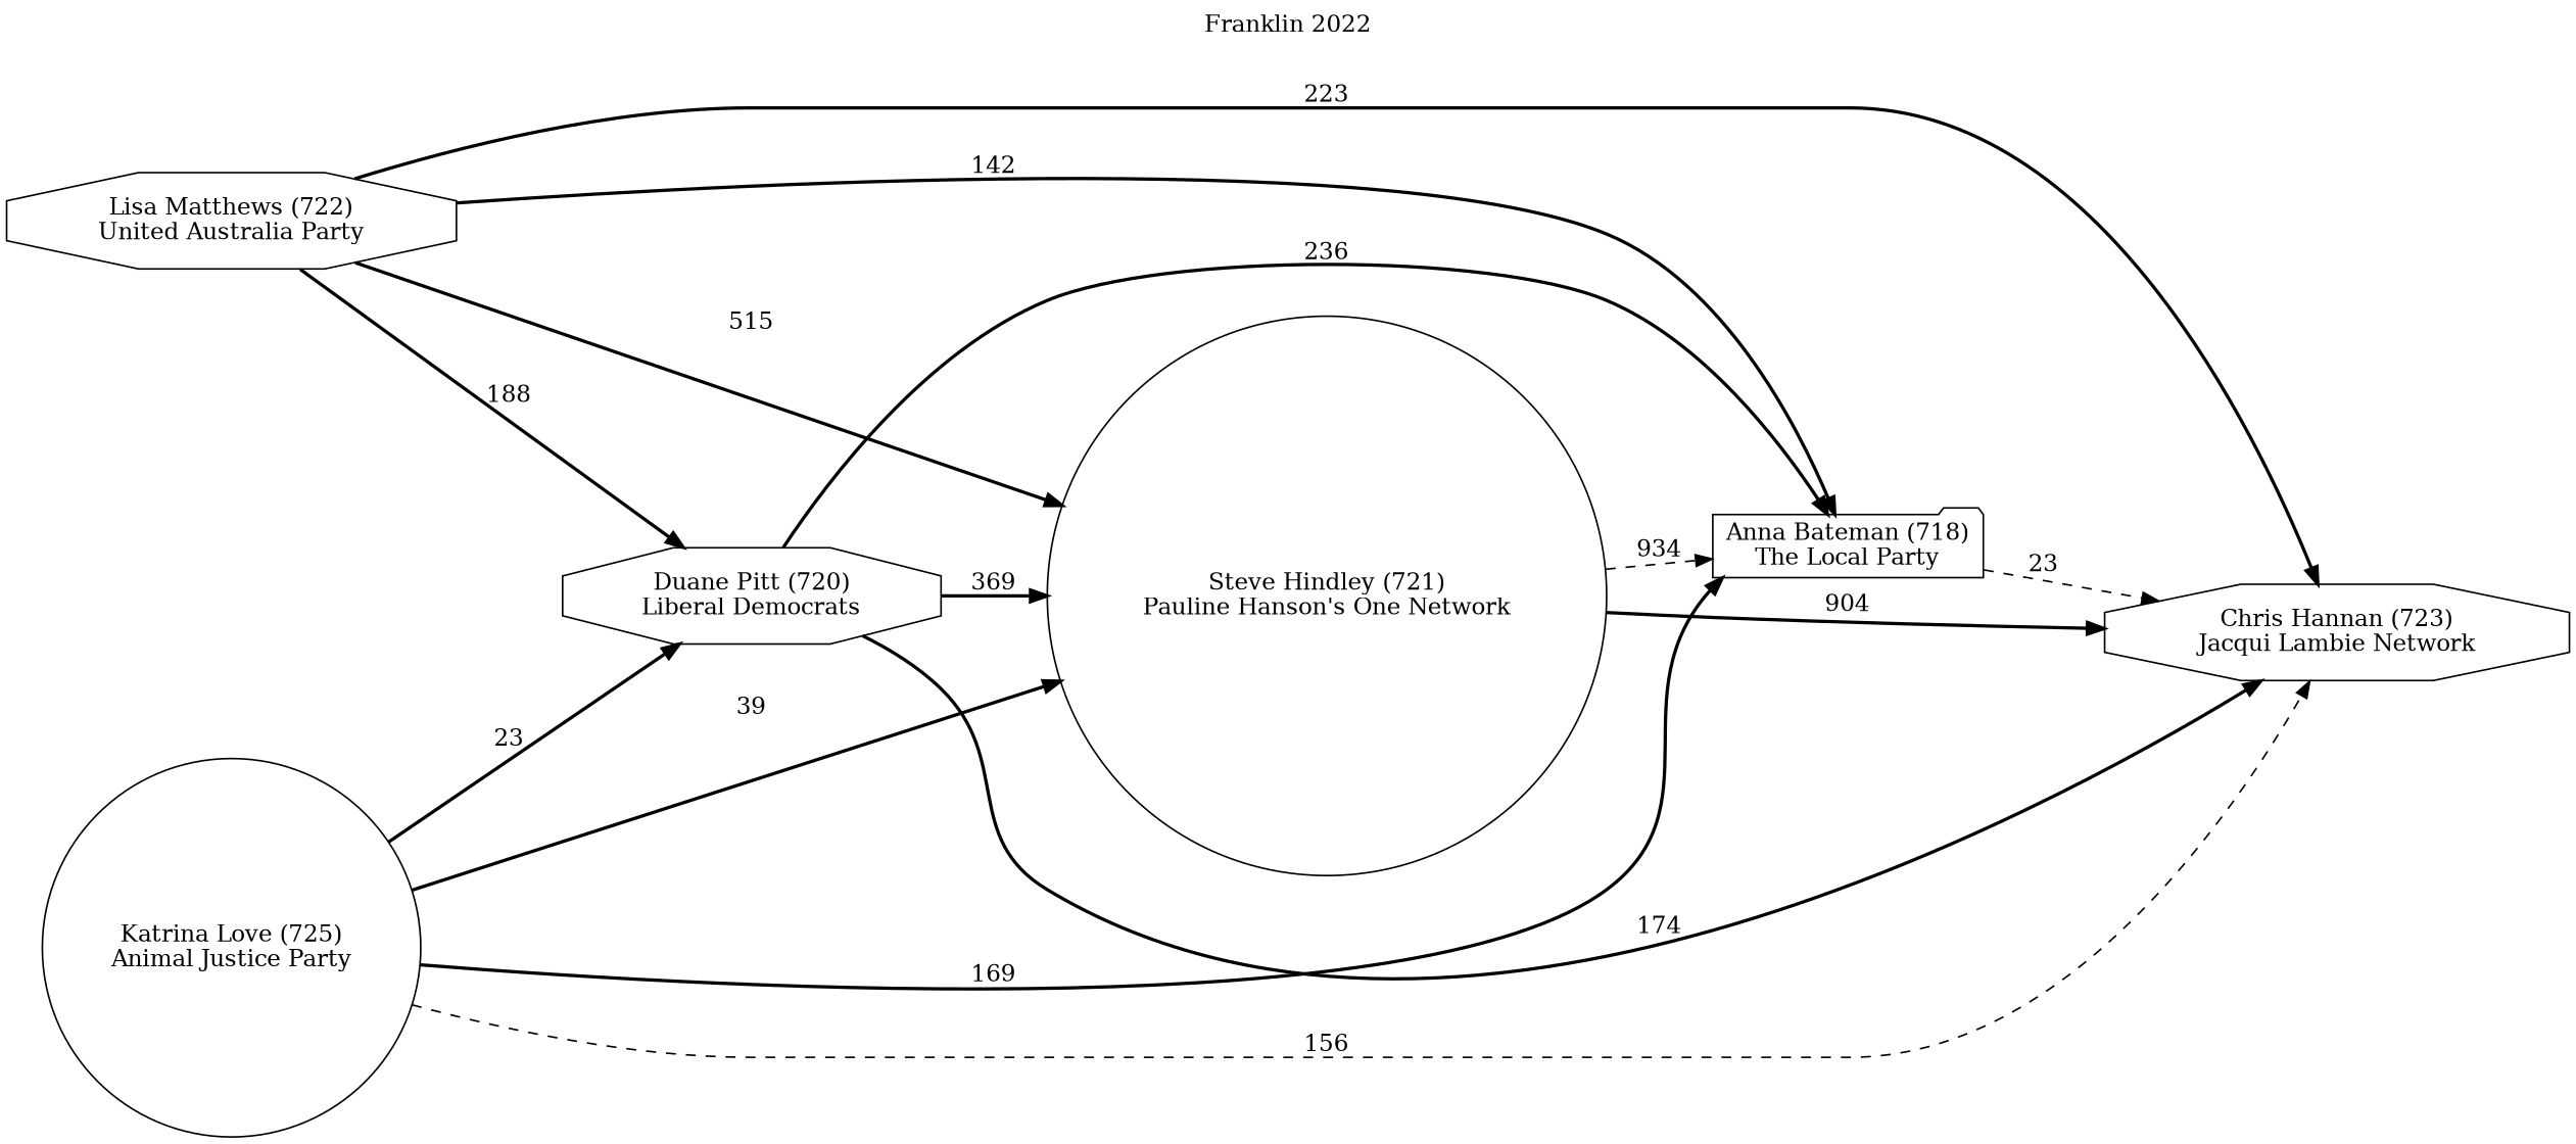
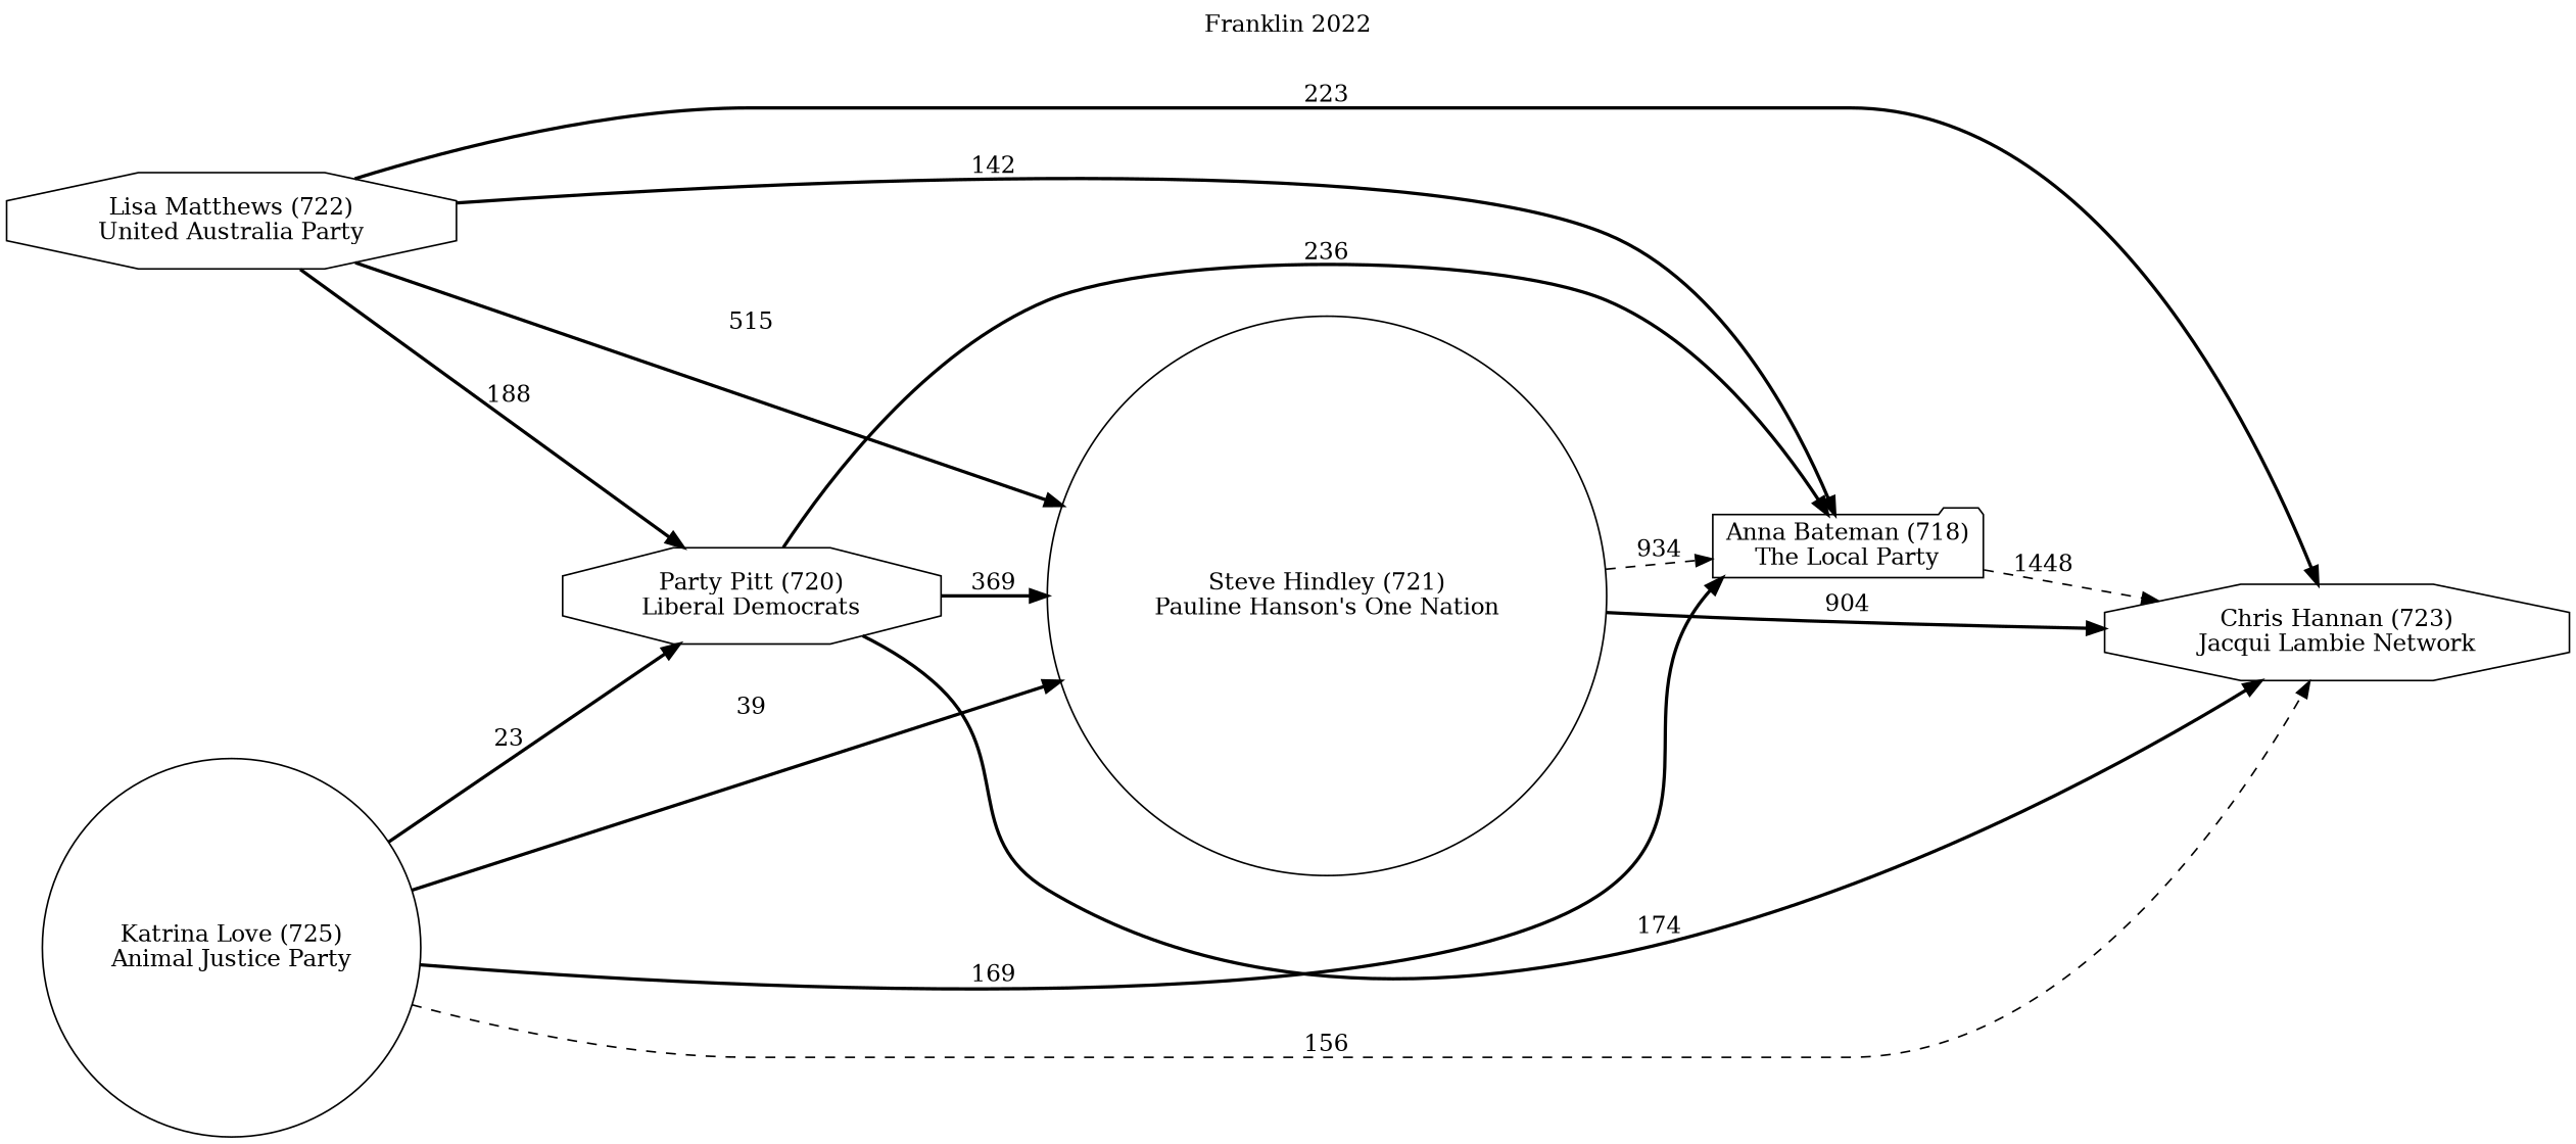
  digraph {
    label="Franklin 2022"
    labelloc=t
    mclimit=10
    rankdir=LR
    node [shape=octagon]
    edge [style=bold]
    n1 [label="Chris Hannan (723)\nJacqui Lambie Network"]
    n2 [label="Anna Bateman (718)\nThe Local Party" shape=folder]
-   n3 [label="Steve Hindley (721)\nPauline Hanson's One Network" shape=circle]
-   n4 [label="Duane Pitt (720)\nLiberal Democrats"]
+   n3 [label="Steve Hindley (721)\nPauline Hanson's One Nation" shape=circle]
+   n4 [label="Party Pitt (720)\nLiberal Democrats"]
    n5 [label="Lisa Matthews (722)\nUnited Australia Party"]
    n6 [label="Katrina Love (725)\nAnimal Justice Party" shape=circle]
-   n2 -> n1 [label=23 style=dashed]
+   n2 -> n1 [label=1448 style=dashed]
    n3 -> n1 [label=904]
    n3 -> n2 [label=934 style=dashed]
    n4 -> n1 [label=174]
    n4 -> n2 [label=236]
    n4 -> n3 [label=369]
    n5 -> n1 [label=223]
    n5 -> n2 [label=142]
    n5 -> n3 [label=515]
    n5 -> n4 [label=188]
    n6 -> n1 [label=156 style=dashed]
    n6 -> n2 [label=169]
    n6 -> n3 [label=39]
    n6 -> n4 [label=23]
  }
